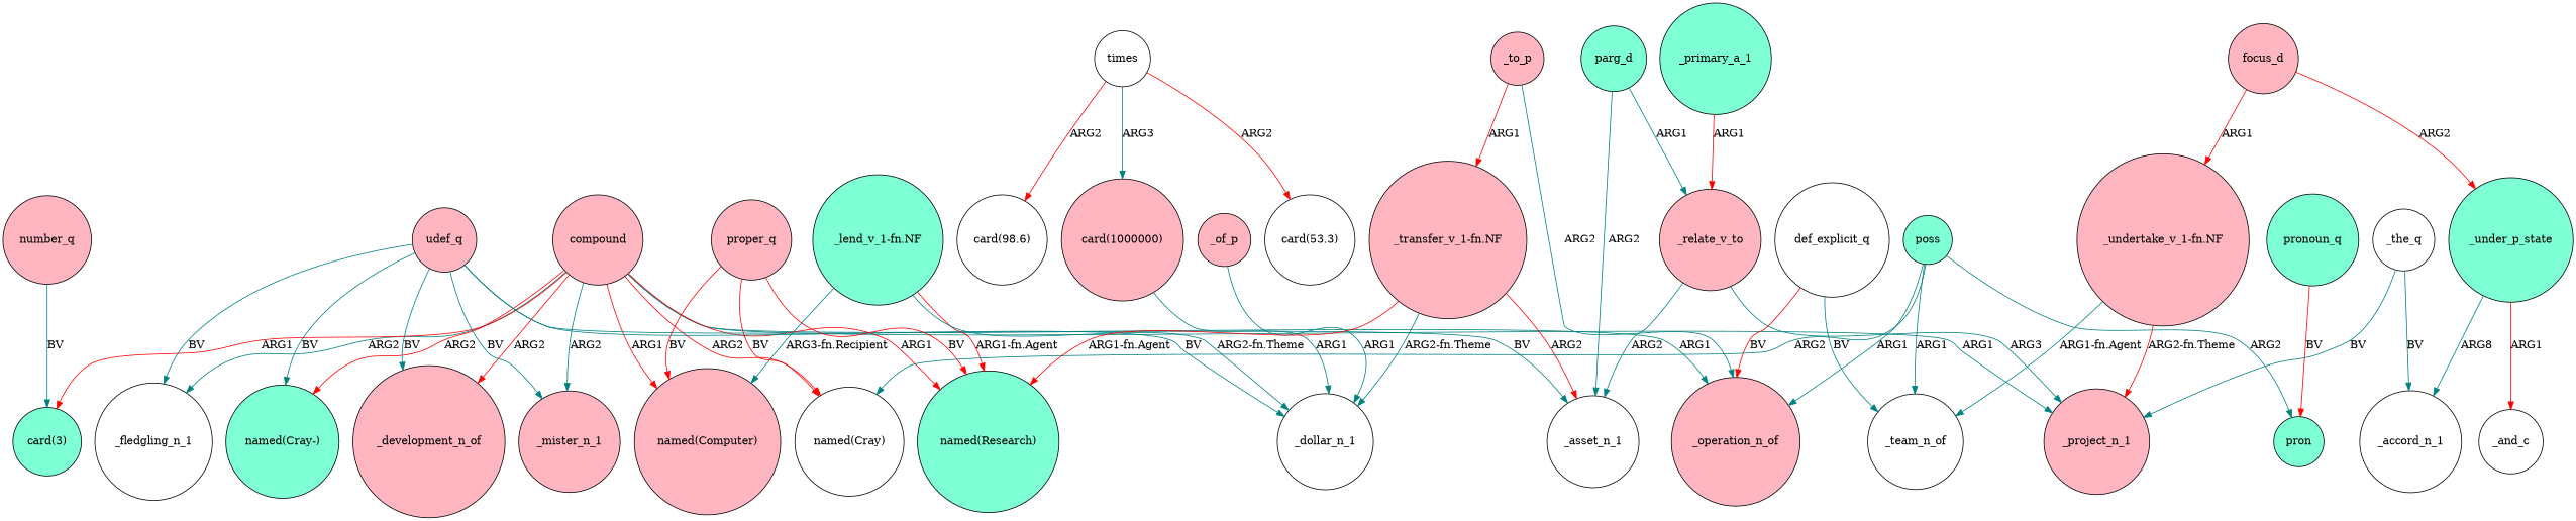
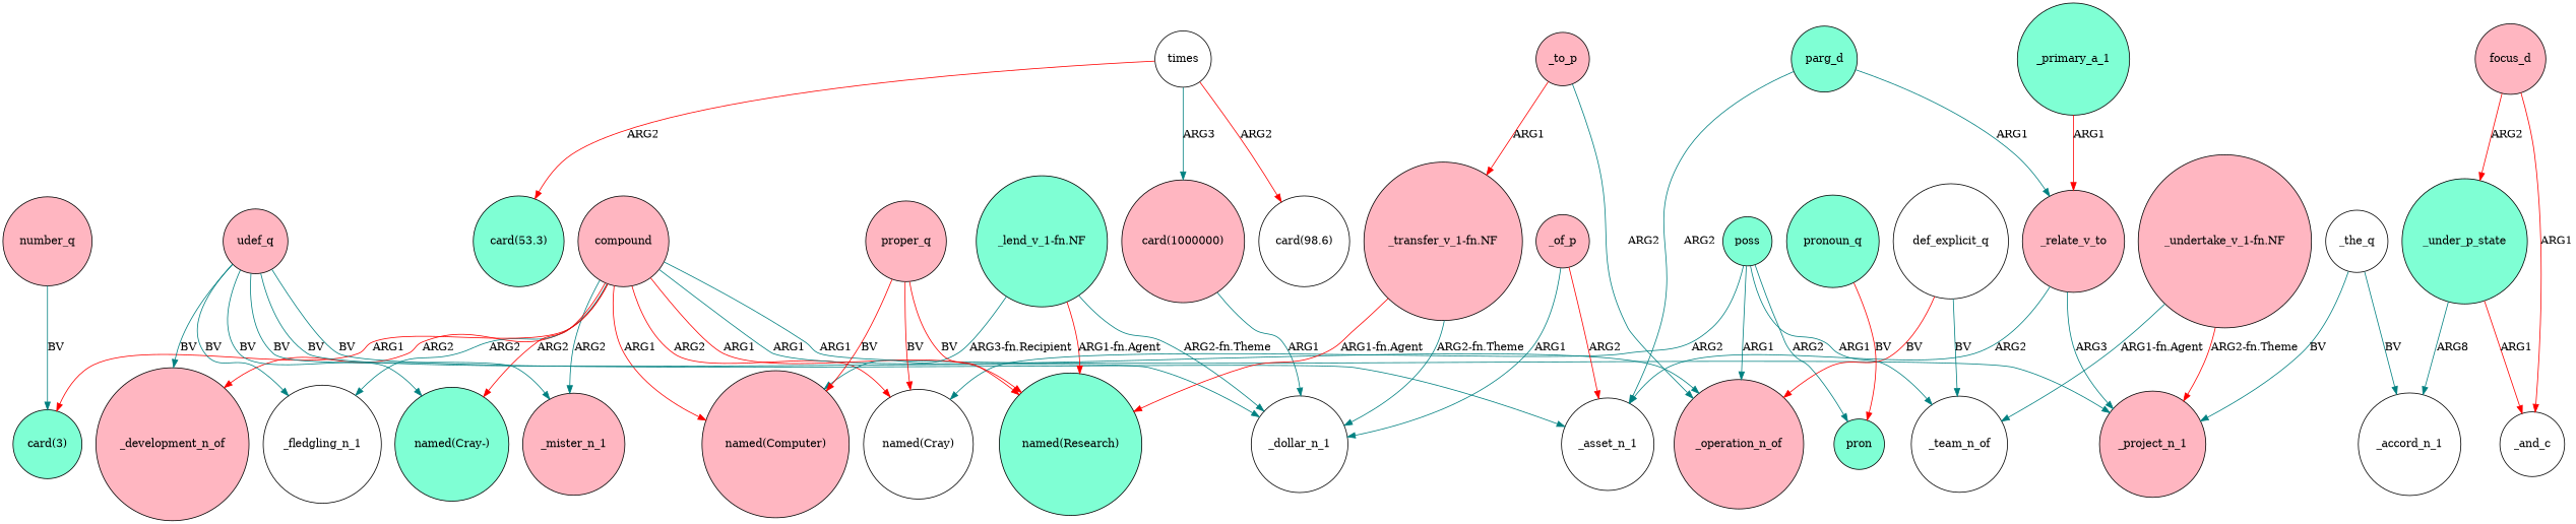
  digraph {
    node [fillcolor=lightpink shape=circle style=filled]
    edge [color=teal]
    "named(Cray)" [fillcolor=white]
    compound
    _development_n_of
    _operation_n_of
    _fledgling_n_1 [fillcolor=white]
    _project_n_1
    _mister_n_1
    "named(Cray-)" [fillcolor=aquamarine]
    "named(Computer)"
    "named(Research)" [fillcolor=aquamarine]
    "card(3)" [fillcolor=aquamarine]
    _dollar_n_1 [fillcolor=white]
    "card(1000000)"
    udef_q
    _asset_n_1 [fillcolor=white]
    "_lend_v_1-fn.NF" [fillcolor=aquamarine]
    def_explicit_q [fillcolor=white]
    _team_n_of [fillcolor=white]
    poss [fillcolor=aquamarine]
    pron [fillcolor=aquamarine]
    times [fillcolor=white]
-   "card(53.3)" [fillcolor=white]
+   "card(53.3)" [fillcolor=aquamarine]
    "card(98.6)" [fillcolor=white]
    _relate_v_to
    "_undertake_v_1-fn.NF"
    parg_d [fillcolor=aquamarine]
    _of_p
    _the_q [fillcolor=white]
    _accord_n_1 [fillcolor=white]
    _under_p_state [fillcolor=aquamarine]
    _and_c [fillcolor=white]
    "_transfer_v_1-fn.NF"
    pronoun_q [fillcolor=aquamarine]
    proper_q
    focus_d
    number_q
    _primary_a_1 [fillcolor=aquamarine]
    _to_p
    compound -> "named(Cray)" [color=red label=ARG2]
    compound -> _development_n_of [color=red label=ARG2]
    compound -> _operation_n_of [label=ARG1]
    compound -> _fledgling_n_1 [label=ARG2]
    compound -> _project_n_1 [label=ARG1]
    compound -> _mister_n_1 [label=ARG2]
    compound -> "named(Cray-)" [color=red label=ARG2]
    compound -> "named(Computer)" [color=red label=ARG1]
    compound -> "named(Research)" [color=red label=ARG1]
    compound -> "card(3)" [color=red label=ARG1]
    "card(1000000)" -> _dollar_n_1 [label=ARG1]
    udef_q -> _development_n_of [label=BV]
    udef_q -> _fledgling_n_1 [label=BV]
    udef_q -> _mister_n_1 [label=BV]
    udef_q -> "named(Cray-)" [label=BV]
    udef_q -> _dollar_n_1 [label=BV]
    udef_q -> _asset_n_1 [label=BV]
    "_lend_v_1-fn.NF" -> "named(Computer)" [label="ARG3-fn.Recipient"]
    "_lend_v_1-fn.NF" -> "named(Research)" [color=red label="ARG1-fn.Agent"]
    "_lend_v_1-fn.NF" -> _dollar_n_1 [label="ARG2-fn.Theme"]
    def_explicit_q -> _operation_n_of [color=red label=BV]
    def_explicit_q -> _team_n_of [label=BV]
    poss -> "named(Cray)" [label=ARG2]
    poss -> _operation_n_of [label=ARG1]
    poss -> _team_n_of [label=ARG1]
    poss -> pron [label=ARG2]
    times -> "card(1000000)" [label=ARG3]
    times -> "card(53.3)" [color=red label=ARG2]
    times -> "card(98.6)" [color=red label=ARG2]
    _relate_v_to -> _project_n_1 [label=ARG3]
    _relate_v_to -> _asset_n_1 [label=ARG2]
    "_undertake_v_1-fn.NF" -> _project_n_1 [color=red label="ARG2-fn.Theme"]
    "_undertake_v_1-fn.NF" -> _team_n_of [label="ARG1-fn.Agent"]
    parg_d -> _asset_n_1 [label=ARG2]
    parg_d -> _relate_v_to [label=ARG1]
    _of_p -> _dollar_n_1 [label=ARG1]
-   "_transfer_v_1-fn.NF" -> _asset_n_1 [color=red label=ARG2]
+   _of_p -> _asset_n_1 [color=red label=ARG2]
    _the_q -> _project_n_1 [label=BV]
    _the_q -> _accord_n_1 [label=BV]
    _under_p_state -> _accord_n_1 [label=ARG8]
    _under_p_state -> _and_c [color=red label=ARG1]
    "_transfer_v_1-fn.NF" -> "named(Research)" [color=red label="ARG1-fn.Agent"]
    "_transfer_v_1-fn.NF" -> _dollar_n_1 [label="ARG2-fn.Theme"]
    pronoun_q -> pron [color=red label=BV]
    proper_q -> "named(Cray)" [color=red label=BV]
    proper_q -> "named(Computer)" [color=red label=BV]
    proper_q -> "named(Research)" [color=red label=BV]
    focus_d -> _under_p_state [color=red label=ARG2]
-   focus_d -> "_undertake_v_1-fn.NF" [color=red label=ARG1]
+   focus_d -> _and_c [color=red label=ARG1]
    number_q -> "card(3)" [label=BV]
    _primary_a_1 -> _relate_v_to [color=red label=ARG1]
    _to_p -> _operation_n_of [label=ARG2]
    _to_p -> "_transfer_v_1-fn.NF" [color=red label=ARG1]
  }
